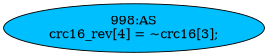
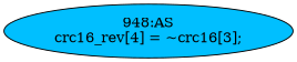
  strict digraph {
    rankdir=LR
-   n1 [ast="<pyverilog.vparser.ast.Assign object at 0x7f55d3d0f090>" def_var="['crc16_rev']" fillcolor=deepskyblue label="998:AS\ncrc16_rev[4] = ~crc16[3];" statements="[]" style=filled typ=Assign use_var="['crc16']"]
+   n1 [ast="<pyverilog.vparser.ast.Assign object at 0x7f55d3d0f090>" def_var="['crc16_rev']" fillcolor=deepskyblue label="948:AS\ncrc16_rev[4] = ~crc16[3];" statements="[]" style=filled typ=Assign use_var="['crc16']"]
  }
